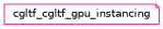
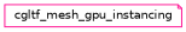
  digraph {
    rankdir=LR
-   n1 [color=deeppink fillcolor=white fontname=Helvetica fontsize=10 height=0.2 label=cgltf_cgltf_gpu_instancing shape=note style=filled width=0.4]
+   n1 [color=deeppink fillcolor=white fontname=Helvetica fontsize=10 height=0.2 label=cgltf_mesh_gpu_instancing shape=note style=filled width=0.4]
  }
